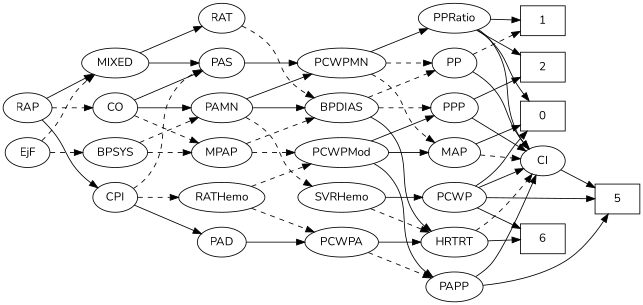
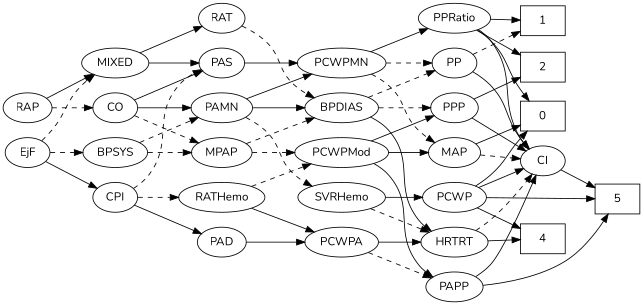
  strict digraph {
    fontname=Nunito
    rankdir=LR
    node [fontname=Nunito]
    edge [fontname=Nunito style=solid]
    1 [height=0.5 shape=box width=0.75]
    2 [height=0.5 shape=box width=0.75]
    n3 [height=0.5 label=0 shape=box width=0.75]
-   4 [height=0.5 shape=box width=0.75 label=6]
+   4 [height=0.5 shape=box width=0.75]
    5 [height=0.5 shape=box width=0.75]
    EjF [height=0.5 width=0.75]
    MIXED [height=0.5 width=1.1193]
    BPSYS [height=0.5 width=1.0471]
    CPI [height=0.5 width=0.75]
    RAP [height=0.5 width=0.77632]
    CO [height=0.5 width=0.75]
    PAS [height=0.5 width=0.75]
    RAT [height=0.5 width=0.75827]
    MPAP [height=0.5 width=0.97491]
    PAMN [height=0.5 width=1.011]
    PAD [height=0.5 width=0.79437]
    RATHemo [height=0.5 width=1.3721]
    PCWPMN [height=0.5 width=1.3902]
    BPDIAS [height=0.5 width=1.1735]
    PCWPMod [height=0.5 width=1.4443]
    SVRHemo [height=0.5 width=1.3902]
    PCWPA [height=0.5 width=1.1555]
    MAP [height=0.5 width=0.84854]
    PP [height=0.5 width=0.75]
    PPRatio [height=0.5 width=1.1013]
    PPP [height=0.5 width=0.75]
    HRTRT [height=0.5 width=1.1013]
    PAPP [height=0.5 width=0.88464]
    CI [height=0.5 width=0.75]
    PCWP [height=0.5 width=0.97491]
    EjF -> MIXED [style=dashed]
    EjF -> BPSYS [style=dashed]
-   RAP -> CPI
+   EjF -> CPI
    MIXED -> PAS
    MIXED -> RAT
    BPSYS -> MPAP [style=dashed]
    BPSYS -> PAMN [style=dashed]
    CPI -> PAS [style=dashed]
    CPI -> PAD
    CPI -> RATHemo [style=dashed]
    RAP -> MIXED
    RAP -> CO [style=dashed]
    CO -> PAS
    CO -> MPAP [style=dashed]
    CO -> PAMN
    PAS -> PCWPMN
    RAT -> BPDIAS [style=dashed]
    MPAP -> BPDIAS [style=dashed]
    MPAP -> PCWPMod [style=dashed]
    PAMN -> PCWPMN
    PAMN -> BPDIAS
    PAMN -> SVRHemo [style=dashed]
    PAD -> PCWPA
    RATHemo -> PCWPMod [style=dashed]
-   RATHemo -> PCWPA [style=dashed]
+   RATHemo -> PCWPA
    PCWPMN -> MAP [style=dashed]
    PCWPMN -> PP [style=dashed]
    PCWPMN -> PPRatio
    BPDIAS -> PP [style=dashed]
    BPDIAS -> PPP [style=dashed]
    BPDIAS -> HRTRT
    PCWPMod -> MAP
    PCWPMod -> PPP
    PCWPMod -> PAPP
    SVRHemo -> HRTRT [style=dashed]
    SVRHemo -> PCWP
    PCWPA -> HRTRT
    PCWPA -> PAPP [style=dashed]
    MAP -> n3
    MAP -> CI [style=dashed]
    PP -> 1 [style=dashed]
    PP -> CI
    PPRatio -> 1
    PPRatio -> 2
    PPRatio -> n3
    PPRatio -> CI
    PPP -> 2
    PPP -> CI
    HRTRT -> 4
    HRTRT -> CI [style=dashed]
    PAPP -> 5
    PAPP -> CI
    CI -> 5
    PCWP -> n3
    PCWP -> 4
    PCWP -> 5
    PCWP -> CI
  }
